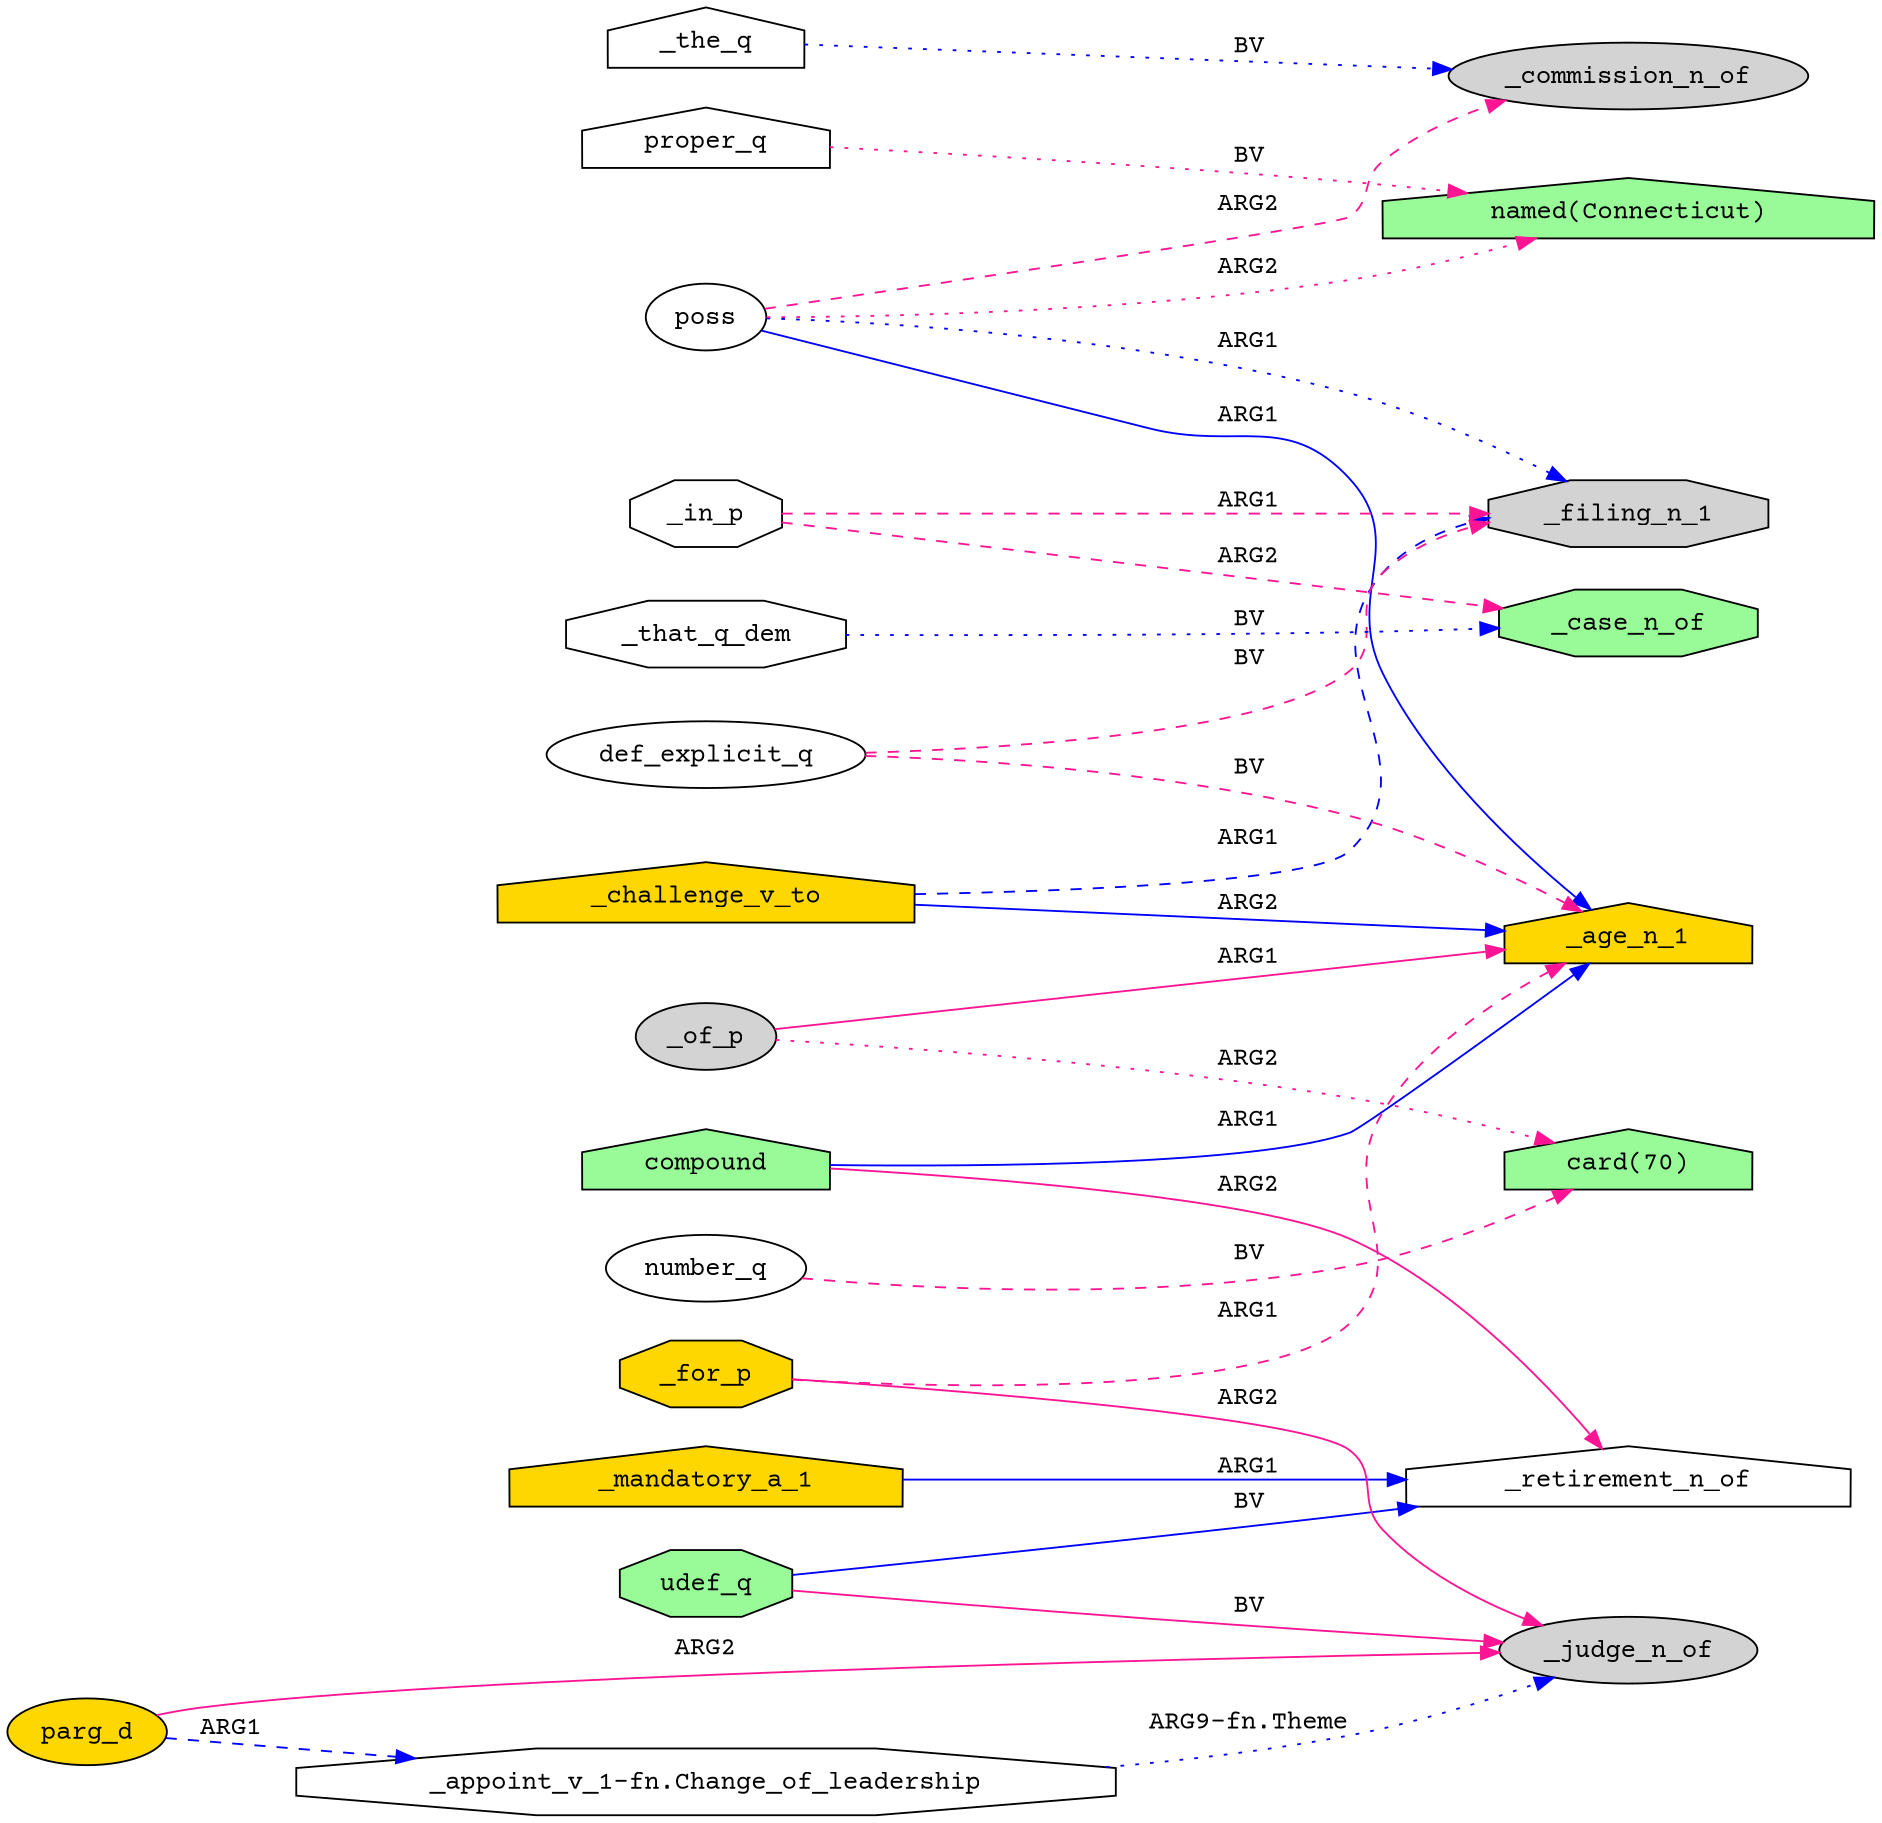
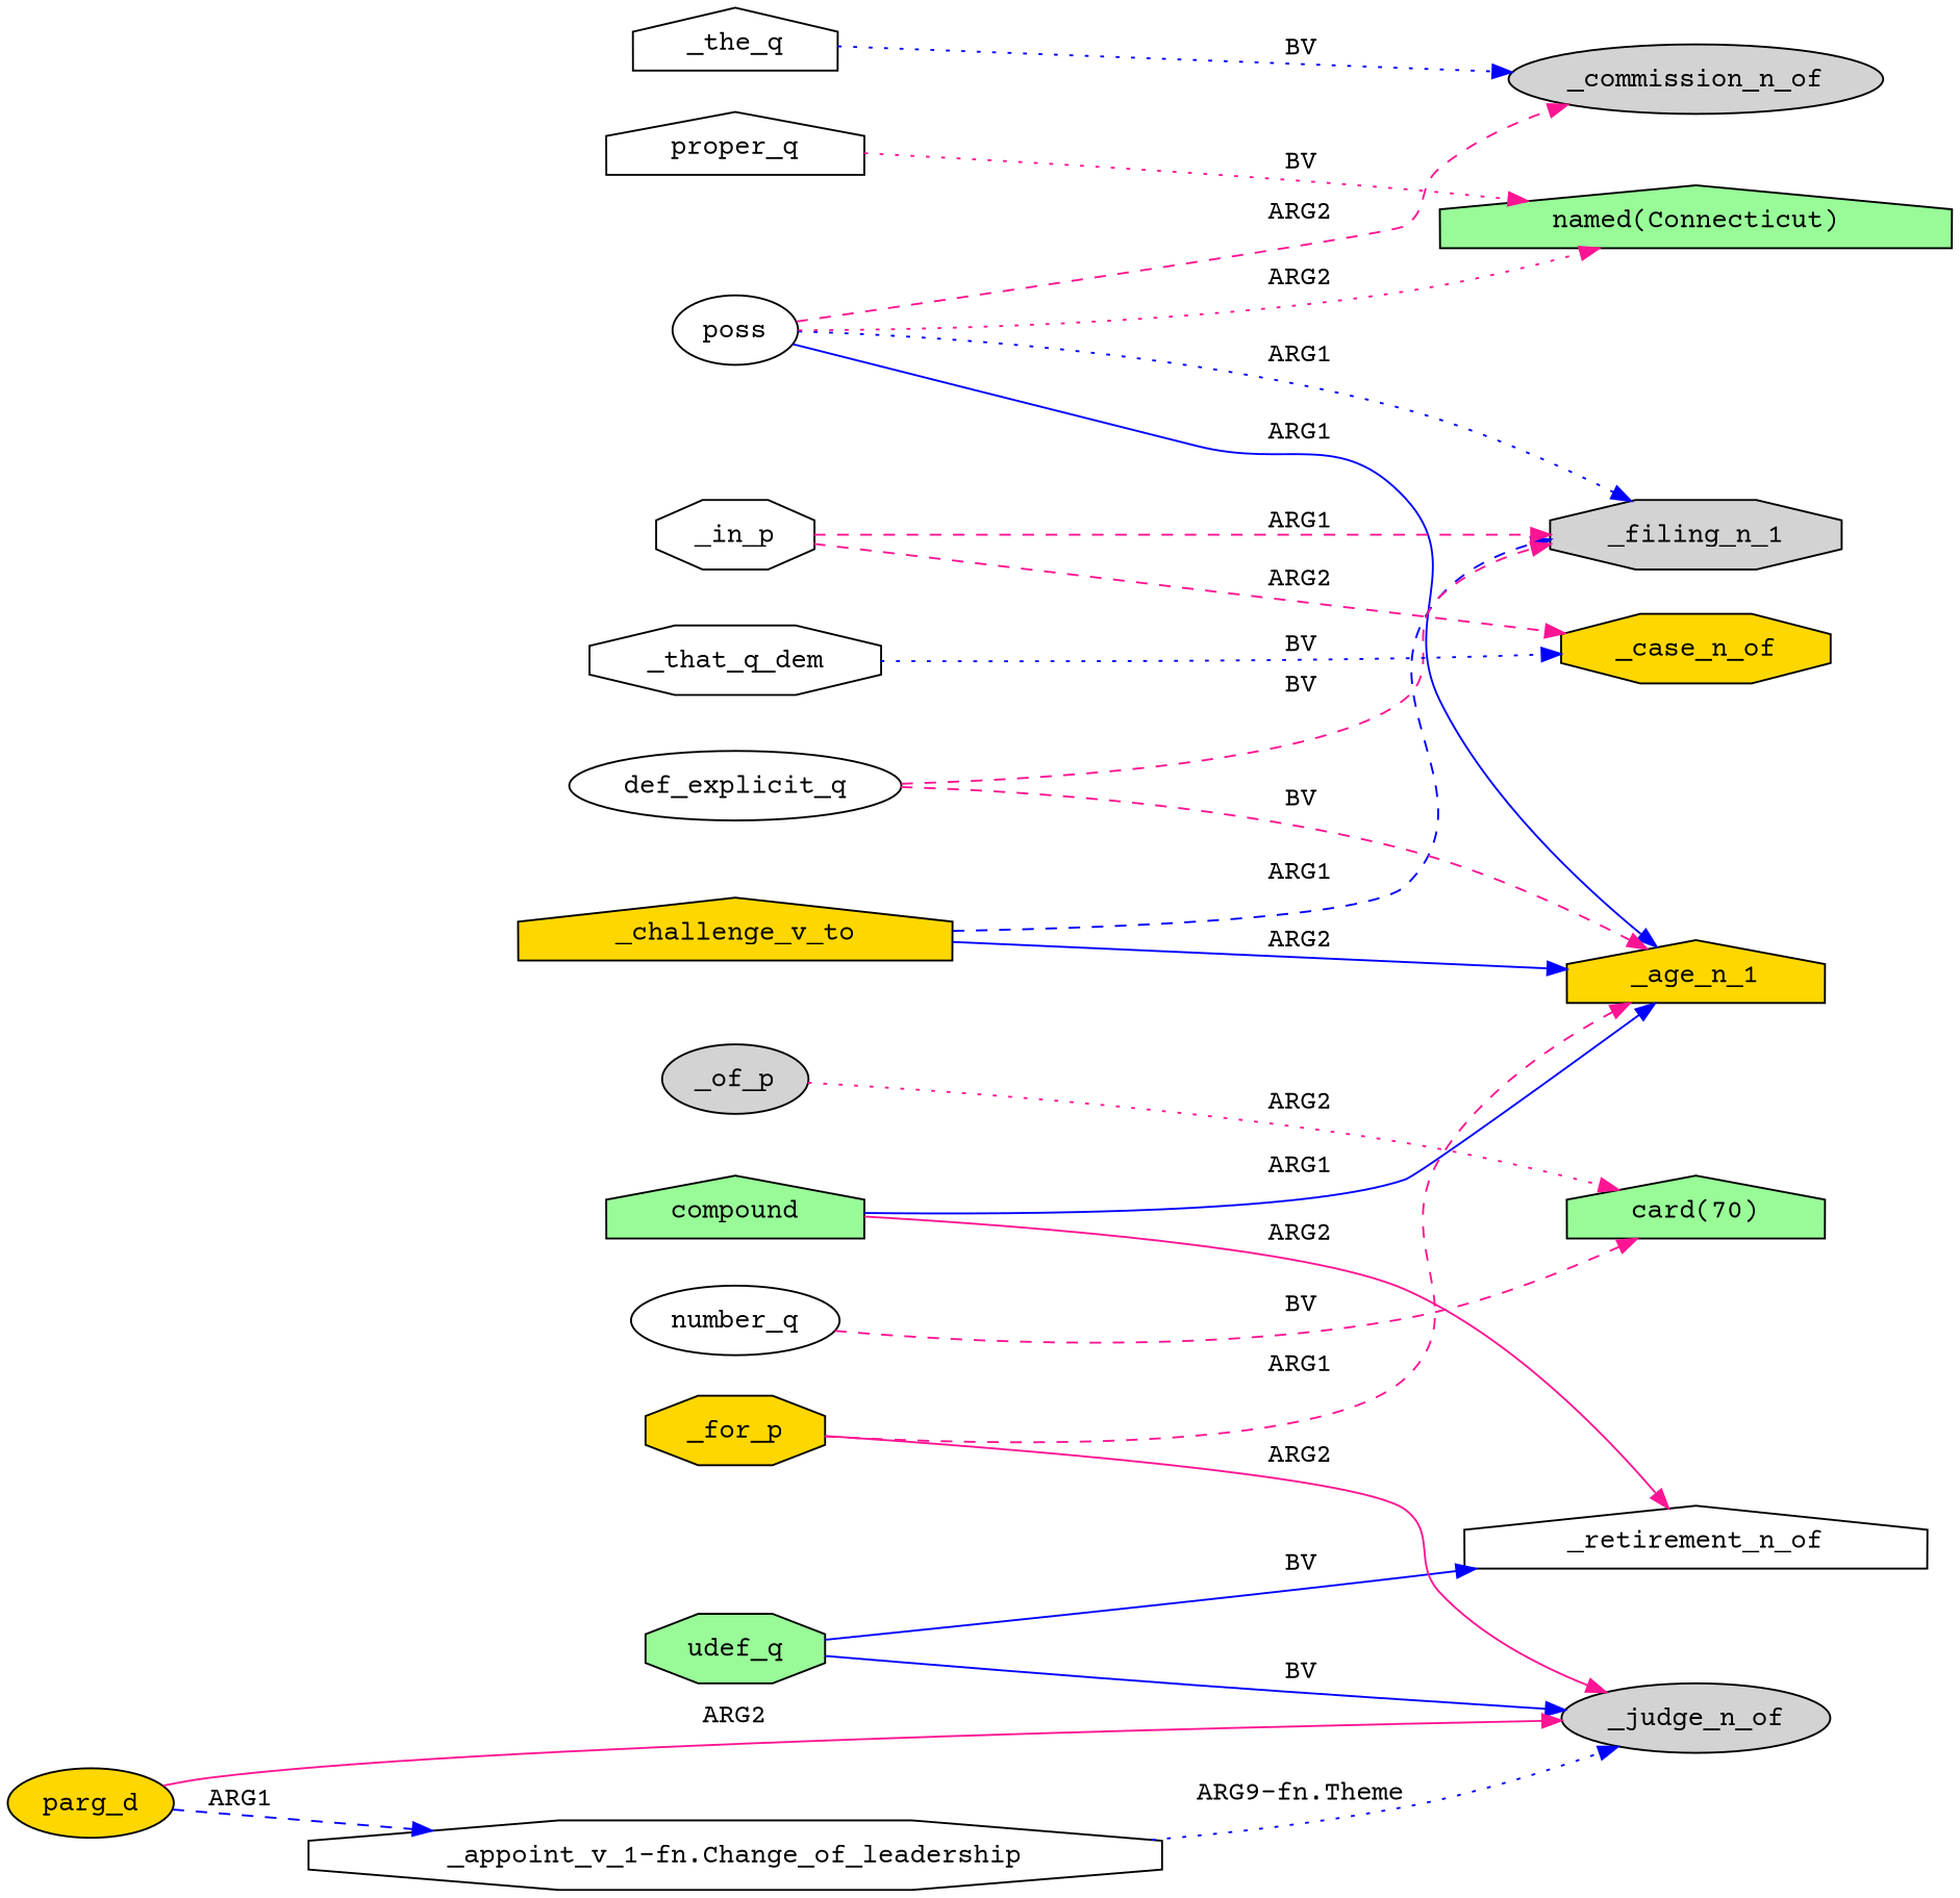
  digraph {
    fontname="Courier Prime"
    rankdir=LR
    node [fillcolor=white fontname="Courier Prime" shape=house style=filled]
    edge [color=deeppink fontname="Courier Prime" style=solid]
    _challenge_v_to [fillcolor=gold]
    _filing_n_1 [fillcolor=lightgrey shape=octagon]
    _age_n_1 [fillcolor=gold]
    number_q [shape=ellipse]
    "card(70)" [fillcolor=palegreen]
    poss [shape=ellipse]
    _commission_n_of [fillcolor=lightgrey shape=ellipse]
    "named(Connecticut)" [fillcolor=palegreen]
    udef_q [fillcolor=palegreen shape=octagon]
    _judge_n_of [fillcolor=lightgrey shape=ellipse]
    _retirement_n_of
    compound [fillcolor=palegreen]
    def_explicit_q [shape=ellipse]
-   _mandatory_a_1 [fillcolor=gold]
    _in_p [shape=octagon]
-   _case_n_of [fillcolor=palegreen shape=octagon]
+   _case_n_of [fillcolor=gold shape=octagon]
    parg_d [fillcolor=gold shape=ellipse]
    "_appoint_v_1-fn.Change_of_leadership" [shape=octagon]
    _that_q_dem [shape=octagon]
    _of_p [fillcolor=lightgrey shape=ellipse]
    _the_q
    _for_p [fillcolor=gold shape=octagon]
    proper_q
    _challenge_v_to -> _filing_n_1 [color=blue label=ARG1 style=dashed]
    _challenge_v_to -> _age_n_1 [color=blue label=ARG2]
    number_q -> "card(70)" [label=BV style=dashed]
    poss -> _filing_n_1 [color=blue label=ARG1 style=dotted]
    poss -> _age_n_1 [color=blue label=ARG1]
    poss -> _commission_n_of [label=ARG2 style=dashed]
    poss -> "named(Connecticut)" [label=ARG2 style=dotted]
-   udef_q -> _judge_n_of [label=BV]
+   udef_q -> _judge_n_of [color=blue label=BV]
    udef_q -> _retirement_n_of [color=blue label=BV]
    compound -> _age_n_1 [color=blue label=ARG1]
    compound -> _retirement_n_of [label=ARG2]
    def_explicit_q -> _filing_n_1 [label=BV style=dashed]
    def_explicit_q -> _age_n_1 [label=BV style=dashed]
-   _mandatory_a_1 -> _retirement_n_of [color=blue label=ARG1]
    _in_p -> _filing_n_1 [label=ARG1 style=dashed]
    _in_p -> _case_n_of [label=ARG2 style=dashed]
    parg_d -> _judge_n_of [label=ARG2]
    parg_d -> "_appoint_v_1-fn.Change_of_leadership" [color=blue label=ARG1 style=dashed]
    "_appoint_v_1-fn.Change_of_leadership" -> _judge_n_of [color=blue label="ARG9-fn.Theme" style=dotted]
    _that_q_dem -> _case_n_of [color=blue label=BV style=dotted]
-   _of_p -> _age_n_1 [label=ARG1]
    _of_p -> "card(70)" [label=ARG2 style=dotted]
    _the_q -> _commission_n_of [color=blue label=BV style=dotted]
    _for_p -> _age_n_1 [label=ARG1 style=dashed]
    _for_p -> _judge_n_of [label=ARG2]
    proper_q -> "named(Connecticut)" [label=BV style=dotted]
  }
